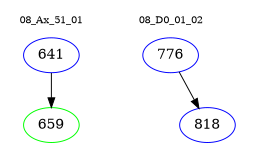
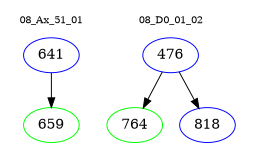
  digraph {
    node [color=blue]
    edge [color=black]
    n1 [label=641]
    n2 [color=green label=659]
-   n3 [label=776]
+   n3 [label=476]
+   n4 [color=green label=764]
    n5 [label=818]
    subgraph cluster_1 {
      color=white
      fontsize=10
      label="08_Ax_51_01"
      n1
      n2
    }
    subgraph cluster_2 {
      color=white
      fontsize=10
      label="08_D0_01_02"
      n3
+     n4
      n5
    }
    n1 -> n2
+   n3 -> n4
    n3 -> n5
  }
